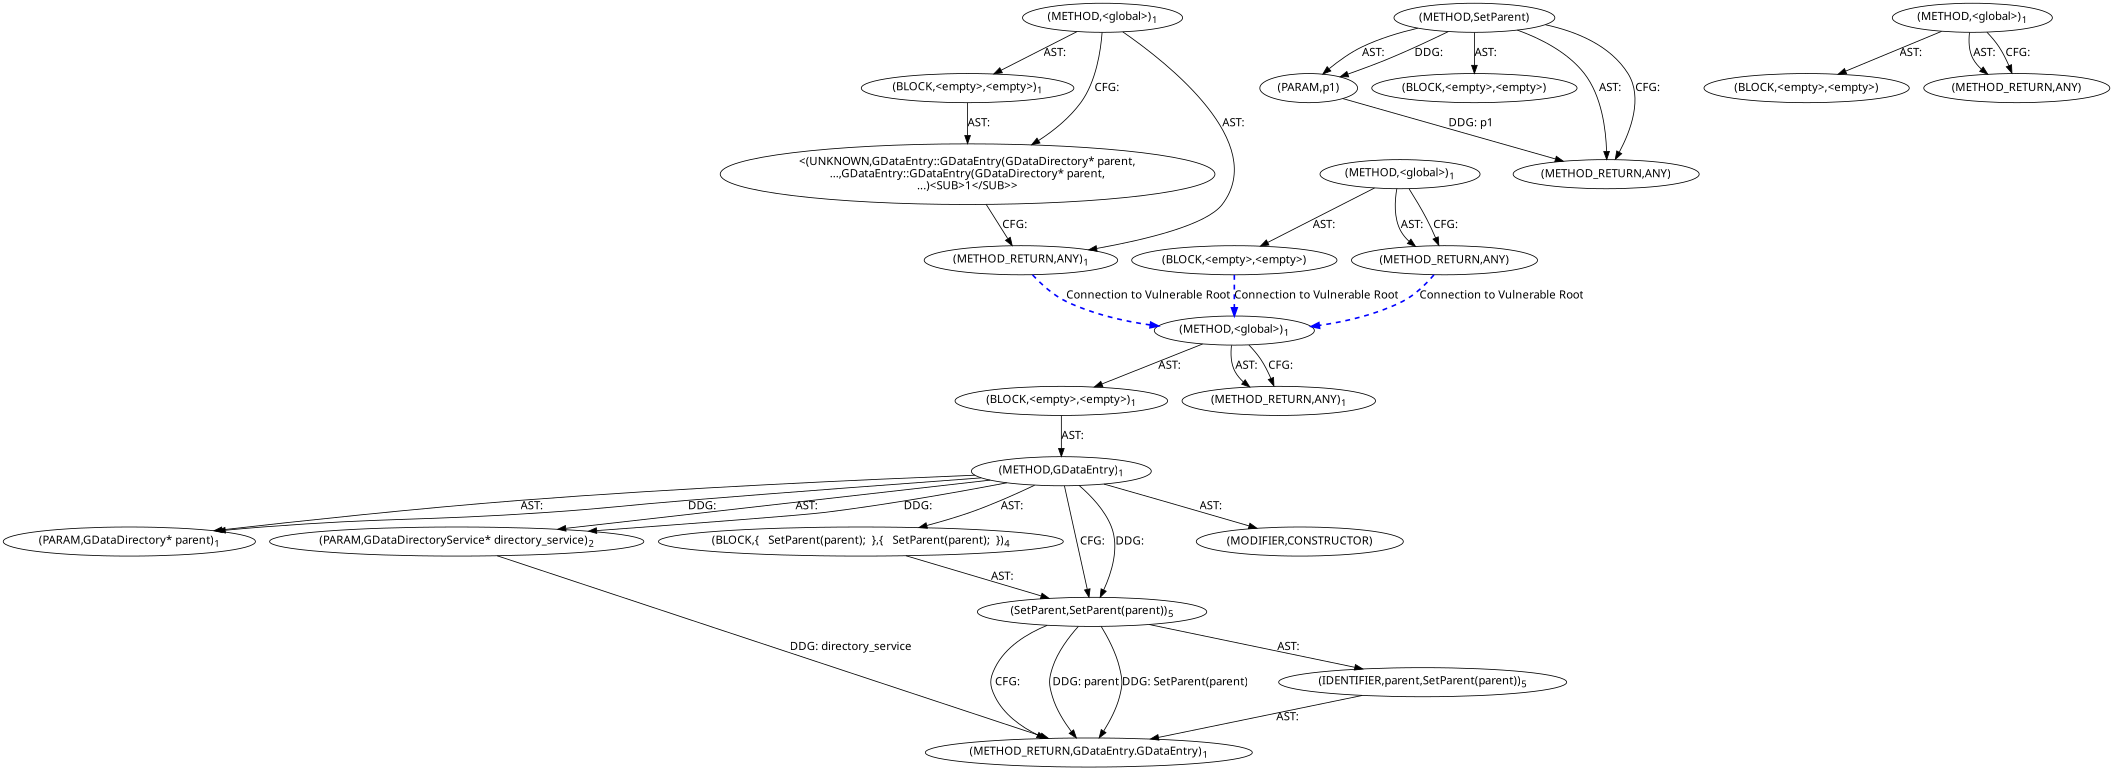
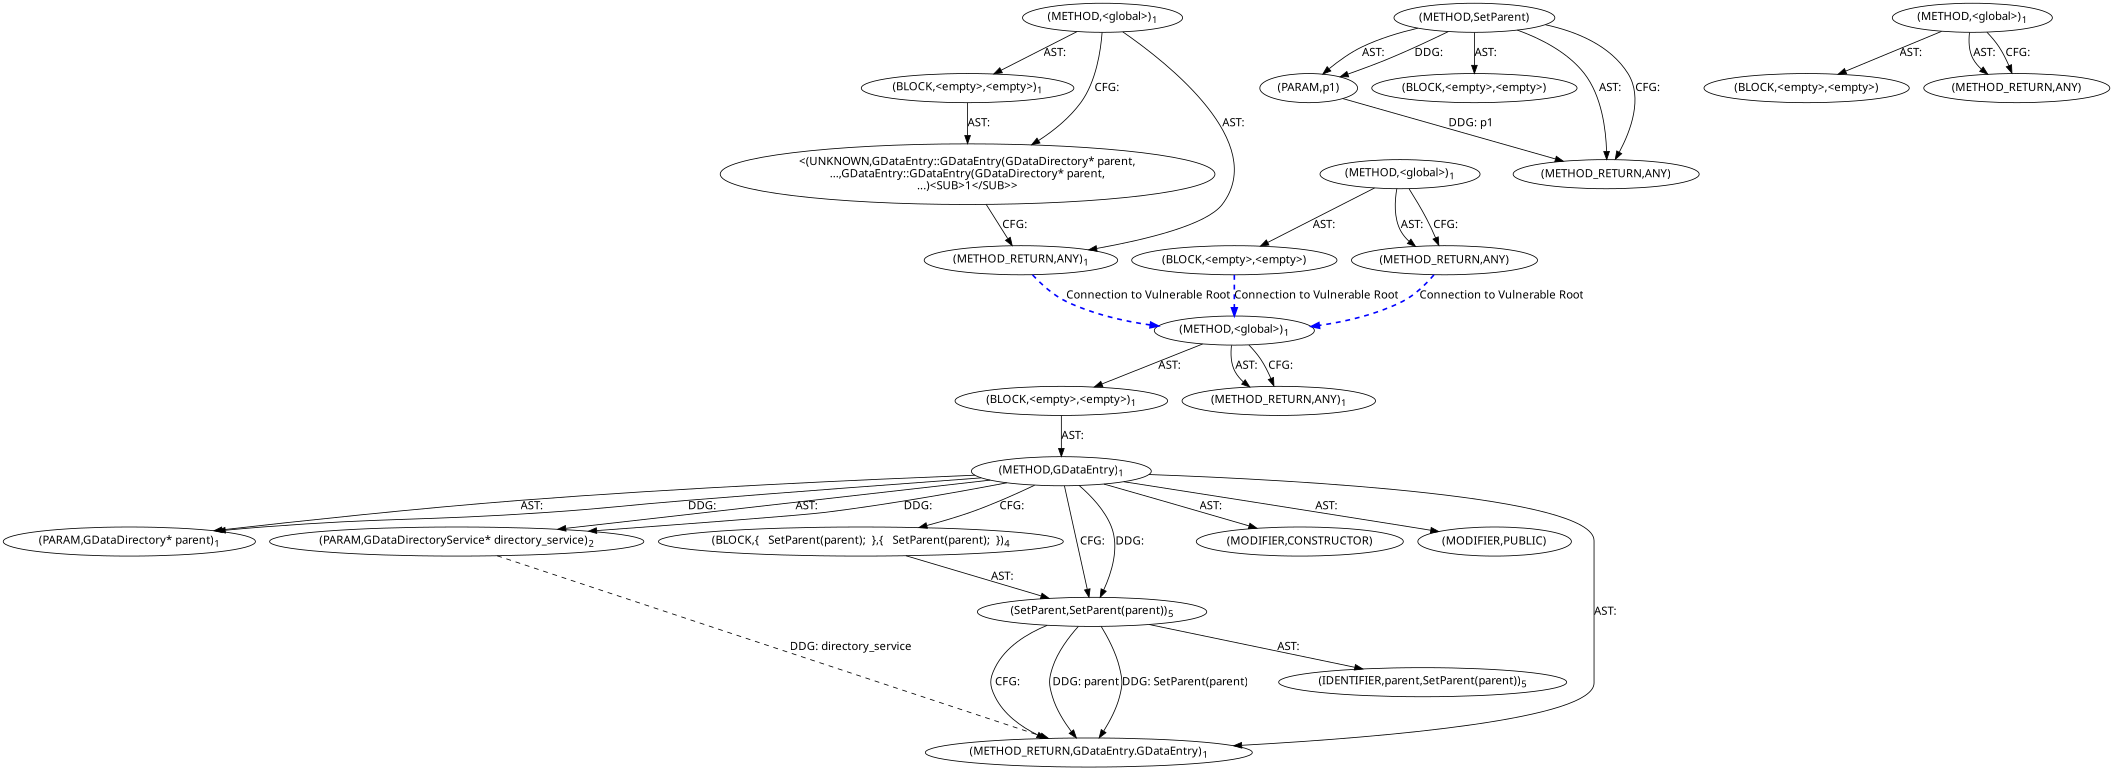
  digraph {
    fontname="Noto Sans"
    node [fontname="Noto Sans"]
    edge [fontname="Noto Sans"]
    n1 [label=<(METHOD,&lt;global&gt;)<SUB>1</SUB>>]
    n2 [label=<(BLOCK,&lt;empty&gt;,&lt;empty&gt;)<SUB>1</SUB>>]
    n3 [label=<(METHOD_RETURN,ANY)<SUB>1</SUB>>]
    n4 [label=<(METHOD,GDataEntry)<SUB>1</SUB>>]
    n5 [label=<(PARAM,GDataDirectory* parent)<SUB>1</SUB>>]
    n6 [label=<(PARAM,GDataDirectoryService* directory_service)<SUB>2</SUB>>]
    n7 [label=<(BLOCK,{   SetParent(parent);  },{   SetParent(parent);  })<SUB>4</SUB>>]
    n8 [label=<(SetParent,SetParent(parent))<SUB>5</SUB>>]
    n9 [label=<(MODIFIER,CONSTRUCTOR)>]
+   n10 [label=<(MODIFIER,PUBLIC)>]
    n11 [label=<(METHOD_RETURN,GDataEntry.GDataEntry)<SUB>1</SUB>>]
    n12 [label=<(IDENTIFIER,parent,SetParent(parent))<SUB>5</SUB>>]
    n13 [label=<(METHOD,SetParent)>]
    n14 [label=<(PARAM,p1)>]
    n15 [label=<(BLOCK,&lt;empty&gt;,&lt;empty&gt;)>]
    n16 [label=<(METHOD_RETURN,ANY)>]
    n17 [label=<(METHOD,&lt;global&gt;)<SUB>1</SUB>>]
    n18 [label=<(BLOCK,&lt;empty&gt;,&lt;empty&gt;)>]
    n19 [label=<(METHOD_RETURN,ANY)>]
    n20 [label=<(METHOD,&lt;global&gt;)<SUB>1</SUB>>]
    n21 [label=<(BLOCK,&lt;empty&gt;,&lt;empty&gt;)<SUB>1</SUB>>]
    n22 [label="<(UNKNOWN,GDataEntry::GDataEntry(GDataDirectory* parent,\n...,GDataEntry::GDataEntry(GDataDirectory* parent,\n...)<SUB>1</SUB>>"]
    n23 [label=<(METHOD_RETURN,ANY)<SUB>1</SUB>>]
    n24 [label=<(METHOD,&lt;global&gt;)<SUB>1</SUB>>]
    n25 [label=<(BLOCK,&lt;empty&gt;,&lt;empty&gt;)>]
    n26 [label=<(METHOD_RETURN,ANY)>]
    n1 -> n2 [label="AST: "]
    n1 -> n3 [label="AST: "]
    n1 -> n3 [label="CFG: "]
    n2 -> n4 [label="AST: "]
    n4 -> n5 [label="AST: "]
    n4 -> n5 [label="DDG: "]
    n4 -> n6 [label="AST: "]
    n4 -> n6 [label="DDG: "]
-   n4 -> n7 [label="AST: "]
+   n4 -> n7 [label="CFG: "]
    n4 -> n8 [label="CFG: "]
    n4 -> n8 [label="DDG: "]
    n4 -> n9 [label="AST: "]
-   n12 -> n11 [label="AST: "]
-   n6 -> n11 [label="DDG: directory_service"]
+   n4 -> n10 [label="AST: "]
+   n4 -> n11 [label="AST: "]
+   n6 -> n11 [label="DDG: directory_service" style=dashed]
    n7 -> n8 [label="AST: "]
    n8 -> n11 [label="CFG: "]
    n8 -> n11 [label="DDG: parent"]
    n8 -> n11 [label="DDG: SetParent(parent)"]
    n8 -> n12 [label="AST: "]
    n13 -> n14 [label="AST: "]
    n13 -> n14 [label="DDG: "]
    n13 -> n15 [label="AST: "]
    n13 -> n16 [label="AST: "]
    n13 -> n16 [label="CFG: "]
    n14 -> n16 [label="DDG: p1"]
    n17 -> n18 [label="AST: "]
    n17 -> n19 [label="AST: "]
    n17 -> n19 [label="CFG: "]
    n20 -> n21 [label="AST: "]
    n20 -> n22 [label="CFG: "]
    n20 -> n23 [label="AST: "]
    n21 -> n22 [label="AST: "]
    n22 -> n23 [label="CFG: "]
    n23 -> n1 [color=blue label="Connection to Vulnerable Root" penwidth=2.0 style=dashed]
    n24 -> n25 [label="AST: "]
    n24 -> n26 [label="AST: "]
    n24 -> n26 [label="CFG: "]
    n25 -> n1 [color=blue label="Connection to Vulnerable Root" penwidth=2.0 style=dashed]
    n26 -> n1 [color=blue label="Connection to Vulnerable Root" penwidth=2.0 style=dashed]
  }
